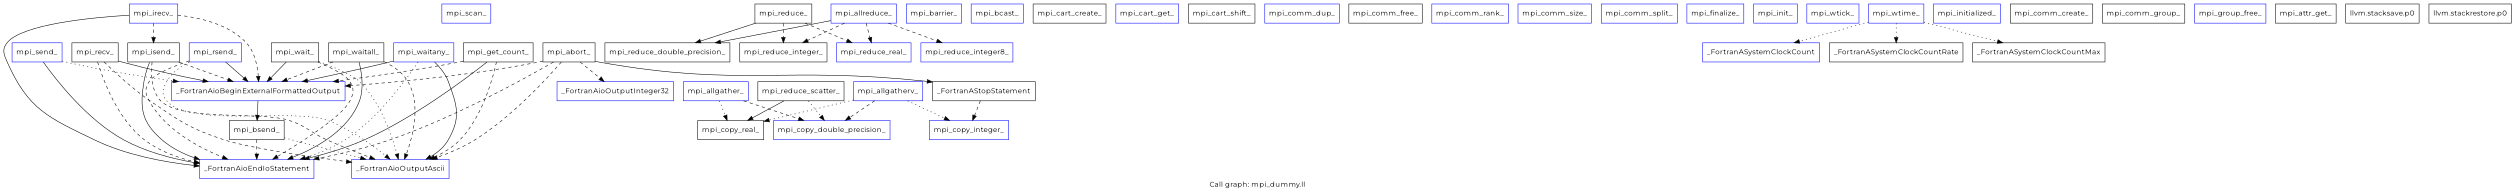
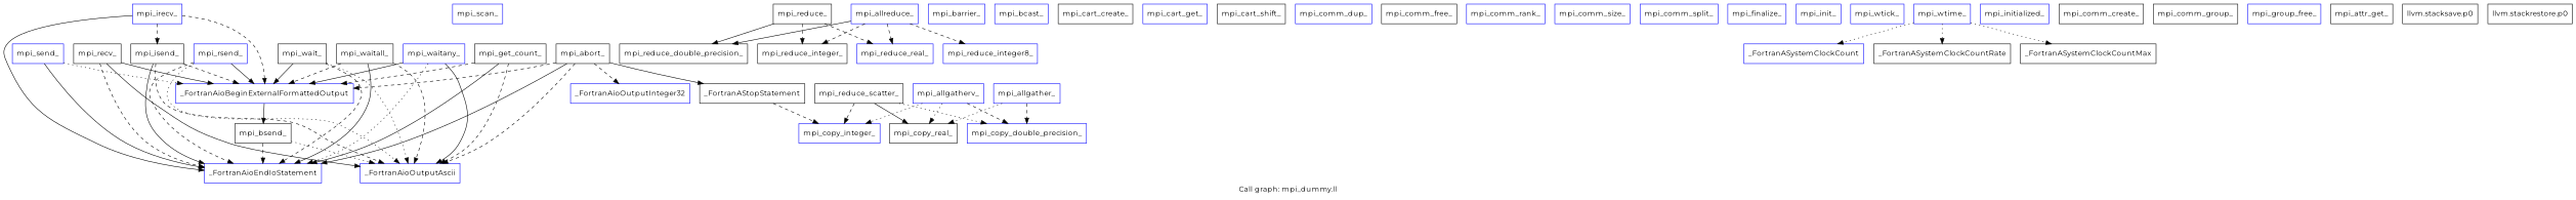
  digraph {
    fontname=Montserrat
    label="Call graph: mpi_dummy.ll"
    node [color=blue fontname=Montserrat shape=record]
    edge [fontname=Montserrat style=dashed]
    n1 [label="{mpi_waitany_}"]
    n2 [label="{_FortranAioBeginExternalFormattedOutput}"]
    n3 [label="{_FortranAioOutputAscii}"]
    n4 [label="{_FortranAioEndIoStatement}"]
    n5 [color=black label="{mpi_bsend_}"]
    n6 [label="{mpi_scan_}"]
    n7 [color=black label="{mpi_abort_}"]
    n8 [color=black label="{_FortranAStopStatement}"]
    n9 [label="{_FortranAioOutputInteger32}"]
    n10 [label="{mpi_copy_integer_}"]
    n11 [label="{mpi_allgather_}"]
    n12 [label="{mpi_copy_double_precision_}"]
    n13 [color=black label="{mpi_copy_real_}"]
    n14 [label="{mpi_allgatherv_}"]
    n15 [label="{mpi_allreduce_}"]
    n16 [color=black label="{mpi_reduce_double_precision_}"]
    n17 [color=black label="{mpi_reduce_integer_}"]
    n18 [label="{mpi_reduce_integer8_}"]
    n19 [label="{mpi_reduce_real_}"]
    n20 [label="{mpi_barrier_}"]
    n21 [label="{mpi_bcast_}"]
    n22 [color=black label="{mpi_cart_create_}"]
    n23 [label="{mpi_cart_get_}"]
    n24 [color=black label="{mpi_cart_shift_}"]
    n25 [label="{mpi_comm_dup_}"]
    n26 [color=black label="{mpi_comm_free_}"]
    n27 [label="{mpi_comm_rank_}"]
    n28 [label="{mpi_comm_size_}"]
    n29 [label="{mpi_comm_split_}"]
    n30 [label="{mpi_finalize_}"]
    n31 [color=black label="{mpi_get_count_}"]
    n32 [label="{mpi_init_}"]
    n33 [label="{mpi_irecv_}"]
    n34 [color=black label="{mpi_isend_}"]
    n35 [color=black label="{mpi_recv_}"]
    n36 [color=black label="{mpi_reduce_}"]
    n37 [color=black label="{mpi_reduce_scatter_}"]
    n38 [label="{mpi_rsend_}"]
    n39 [label="{mpi_send_}"]
    n40 [color=black label="{mpi_wait_}"]
    n41 [color=black label="{mpi_waitall_}"]
    n42 [label="{mpi_wtick_}"]
    n43 [label="{mpi_wtime_}"]
    n44 [label="{_FortranASystemClockCount}"]
    n45 [color=black label="{_FortranASystemClockCountRate}"]
    n46 [color=black label="{_FortranASystemClockCountMax}"]
    n47 [label="{mpi_initialized_}"]
    n48 [color=black label="{mpi_comm_create_}"]
    n49 [color=black label="{mpi_comm_group_}"]
    n50 [label="{mpi_group_free_}"]
    n51 [color=black label="{mpi_attr_get_}"]
    n52 [color=black label="{llvm.stacksave.p0}"]
    n53 [color=black label="{llvm.stackrestore.p0}"]
    n1 -> n2 [style=solid]
    n1 -> n3 [style=solid]
    n1 -> n4 [style=dotted]
    n2 -> n5 [style=solid]
    n5 -> n3 [style=dotted]
    n5 -> n4
    n7 -> n2
    n7 -> n3
-   n7 -> n4
+   n7 -> n4 [style=solid]
    n7 -> n8 [style=solid]
    n7 -> n9
    n8 -> n10
    n11 -> n12
    n11 -> n13 [style=dotted]
    n14 -> n10 [style=dotted]
    n14 -> n12
    n14 -> n13 [style=dotted]
    n15 -> n16 [style=solid]
    n15 -> n17
    n15 -> n18
    n15 -> n19
    n31 -> n2
    n31 -> n3
    n31 -> n4 [style=solid]
    n33 -> n2
    n33 -> n4 [style=solid]
    n33 -> n34
    n34 -> n2
    n34 -> n3
    n34 -> n4 [style=solid]
    n35 -> n2 [style=solid]
-   n35 -> n3
+   n35 -> n3 [style=solid]
    n35 -> n4
    n36 -> n16 [style=solid]
    n36 -> n17
    n36 -> n19
+   n37 -> n10
    n37 -> n12 [style=dotted]
    n37 -> n13 [style=solid]
    n38 -> n2 [style=solid]
    n38 -> n3 [style=dotted]
    n38 -> n4
    n39 -> n2 [style=dotted]
    n39 -> n4 [style=solid]
    n40 -> n2 [style=solid]
    n40 -> n3 [style=dotted]
    n40 -> n4
    n41 -> n2
    n41 -> n3
    n41 -> n4 [style=solid]
    n43 -> n44 [style=dotted]
    n43 -> n45 [style=dotted]
    n43 -> n46 [style=dotted]
  }
